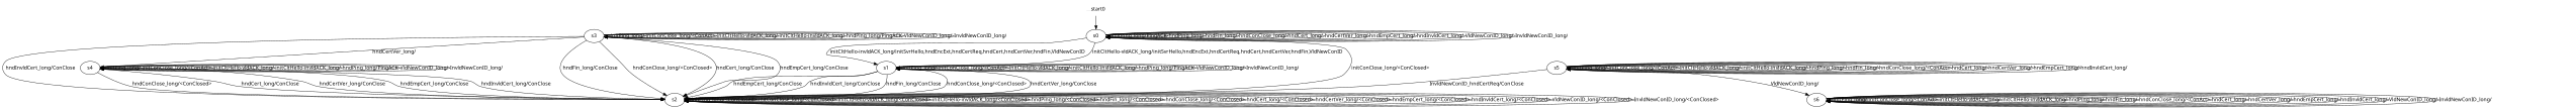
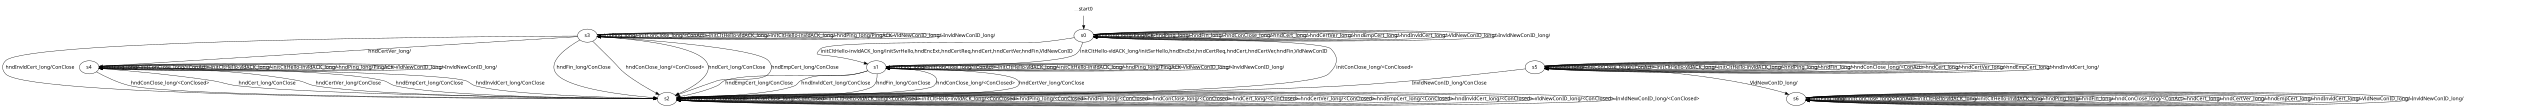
  digraph {
    fontname="Noto Sans"
    node [fontname="Noto Sans"]
    edge [fontname="Noto Sans"]
    n1 [label=s0]
    n2 [label=s1]
    n3 [label=s2]
    n4 [label=s3]
    n5 [label=s4]
    n6 [label=s5]
    n7 [label=s6]
    __start0 [shape=none]
    n1 -> n1 [label="initPing_long/PingACK "]
    n1 -> n1 [label="hndPing_long/ "]
    n1 -> n1 [label="hndFin_long/ "]
    n1 -> n1 [label="hndConClose_long/ "]
    n1 -> n1 [label="hndCert_long/ "]
    n1 -> n1 [label="hndCertVer_long/ "]
    n1 -> n1 [label="hndEmpCert_long/ "]
    n1 -> n1 [label="hndInvldCert_long/ "]
    n1 -> n1 [label="VldNewConID_long/ "]
    n1 -> n1 [label="InvldNewConID_long/ "]
    n1 -> n2 [label="initCltHello-vldACK_long/initSvrHello,hndEncExt,hndCertReq,hndCert,hndCertVer,hndFin,VldNewConID "]
    n1 -> n2 [label="initCltHello-invldACK_long/initSvrHello,hndEncExt,hndCertReq,hndCert,hndCertVer,hndFin,VldNewConID "]
    n1 -> n3 [label="initConClose_long/<ConClosed> "]
    n2 -> n2 [label="initPing_long/ "]
    n2 -> n2 [label="initConClose_long/<ConAct> "]
    n2 -> n2 [label="initCltHello-vldACK_long/ "]
    n2 -> n2 [label="initCltHello-invldACK_long/ "]
    n2 -> n2 [label="hndPing_long/PingACK "]
    n2 -> n2 [label="VldNewConID_long/ "]
    n2 -> n2 [label="InvldNewConID_long/ "]
    n2 -> n3 [label="hndFin_long/ConClose "]
    n2 -> n3 [label="hndConClose_long/<ConClosed> "]
    n2 -> n3 [label="hndCertVer_long/ConClose "]
    n2 -> n3 [label="hndEmpCert_long/ConClose "]
    n2 -> n3 [label="hndInvldCert_long/ConClose "]
    n3 -> n3 [label="initPing_long/<ConClosed> "]
    n3 -> n3 [label="initConClose_long/<ConClosed> "]
    n3 -> n3 [label="initCltHello-vldACK_long/<ConClosed> "]
    n3 -> n3 [label="initCltHello-invldACK_long/<ConClosed> "]
    n3 -> n3 [label="hndPing_long/<ConClosed> "]
    n3 -> n3 [label="hndFin_long/<ConClosed> "]
    n3 -> n3 [label="hndConClose_long/<ConClosed> "]
    n3 -> n3 [label="hndCert_long/<ConClosed> "]
    n3 -> n3 [label="hndCertVer_long/<ConClosed> "]
    n3 -> n3 [label="hndEmpCert_long/<ConClosed> "]
    n3 -> n3 [label="hndInvldCert_long/<ConClosed> "]
    n3 -> n3 [label="VldNewConID_long/<ConClosed> "]
    n3 -> n3 [label="InvldNewConID_long/<ConClosed> "]
    n4 -> n3 [label="hndFin_long/ConClose "]
    n4 -> n3 [label="hndConClose_long/<ConClosed> "]
    n4 -> n3 [label="hndCert_long/ConClose "]
    n4 -> n3 [label="hndEmpCert_long/ConClose "]
    n4 -> n3 [label="hndInvldCert_long/ConClose "]
    n4 -> n4 [label="initPing_long/ "]
    n4 -> n4 [label="initConClose_long/<ConAct> "]
    n4 -> n4 [label="initCltHello-vldACK_long/ "]
    n4 -> n4 [label="initCltHello-invldACK_long/ "]
    n4 -> n4 [label="hndPing_long/PingACK "]
    n4 -> n4 [label="VldNewConID_long/ "]
    n4 -> n4 [label="InvldNewConID_long/ "]
    n4 -> n5 [label="hndCertVer_long/ "]
    n5 -> n3 [label="hndConClose_long/<ConClosed> "]
    n5 -> n3 [label="hndCert_long/ConClose "]
    n5 -> n3 [label="hndCertVer_long/ConClose "]
    n5 -> n3 [label="hndEmpCert_long/ConClose "]
    n5 -> n3 [label="hndInvldCert_long/ConClose "]
    n5 -> n5 [label="initPing_long/ "]
    n5 -> n5 [label="initConClose_long/<ConAct> "]
    n5 -> n5 [label="initCltHello-vldACK_long/ "]
    n5 -> n5 [label="initCltHello-invldACK_long/ "]
    n5 -> n5 [label="hndPing_long/PingACK "]
    n5 -> n5 [label="VldNewConID_long/ "]
    n5 -> n5 [label="InvldNewConID_long/ "]
-   n6 -> n3 [label="InvldNewConID_hndCertReq/ConClose "]
+   n6 -> n3 [label="InvldNewConID_long/ConClose "]
    n6 -> n6 [label="initPing_long/ "]
    n6 -> n6 [label="initConClose_long/<ConAct> "]
    n6 -> n6 [label="initCltHello-vldACK_long/ "]
    n6 -> n6 [label="initCltHello-invldACK_long/ "]
    n6 -> n6 [label="hndPing_long/ "]
    n6 -> n6 [label="hndFin_long/ "]
    n6 -> n6 [label="hndConClose_long/<ConAct> "]
    n6 -> n6 [label="hndCert_long/ "]
    n6 -> n6 [label="hndCertVer_long/ "]
    n6 -> n6 [label="hndEmpCert_long/ "]
    n6 -> n6 [label="hndInvldCert_long/ "]
    n6 -> n7 [label="VldNewConID_long/ "]
    n7 -> n7 [label="initPing_long/ "]
    n7 -> n7 [label="initConClose_long/<ConAct> "]
    n7 -> n7 [label="initCltHello-vldACK_long/ "]
    n7 -> n7 [label="initCltHello-invldACK_long/ "]
    n7 -> n7 [label="hndPing_long/ "]
    n7 -> n7 [label="hndFin_long/ "]
    n7 -> n7 [label="hndConClose_long/<ConAct> "]
    n7 -> n7 [label="hndCert_long/ "]
    n7 -> n7 [label="hndCertVer_long/ "]
    n7 -> n7 [label="hndEmpCert_long/ "]
    n7 -> n7 [label="hndInvldCert_long/ "]
    n7 -> n7 [label="VldNewConID_long/ "]
    n7 -> n7 [label="InvldNewConID_long/ "]
    __start0 -> n1
  }
